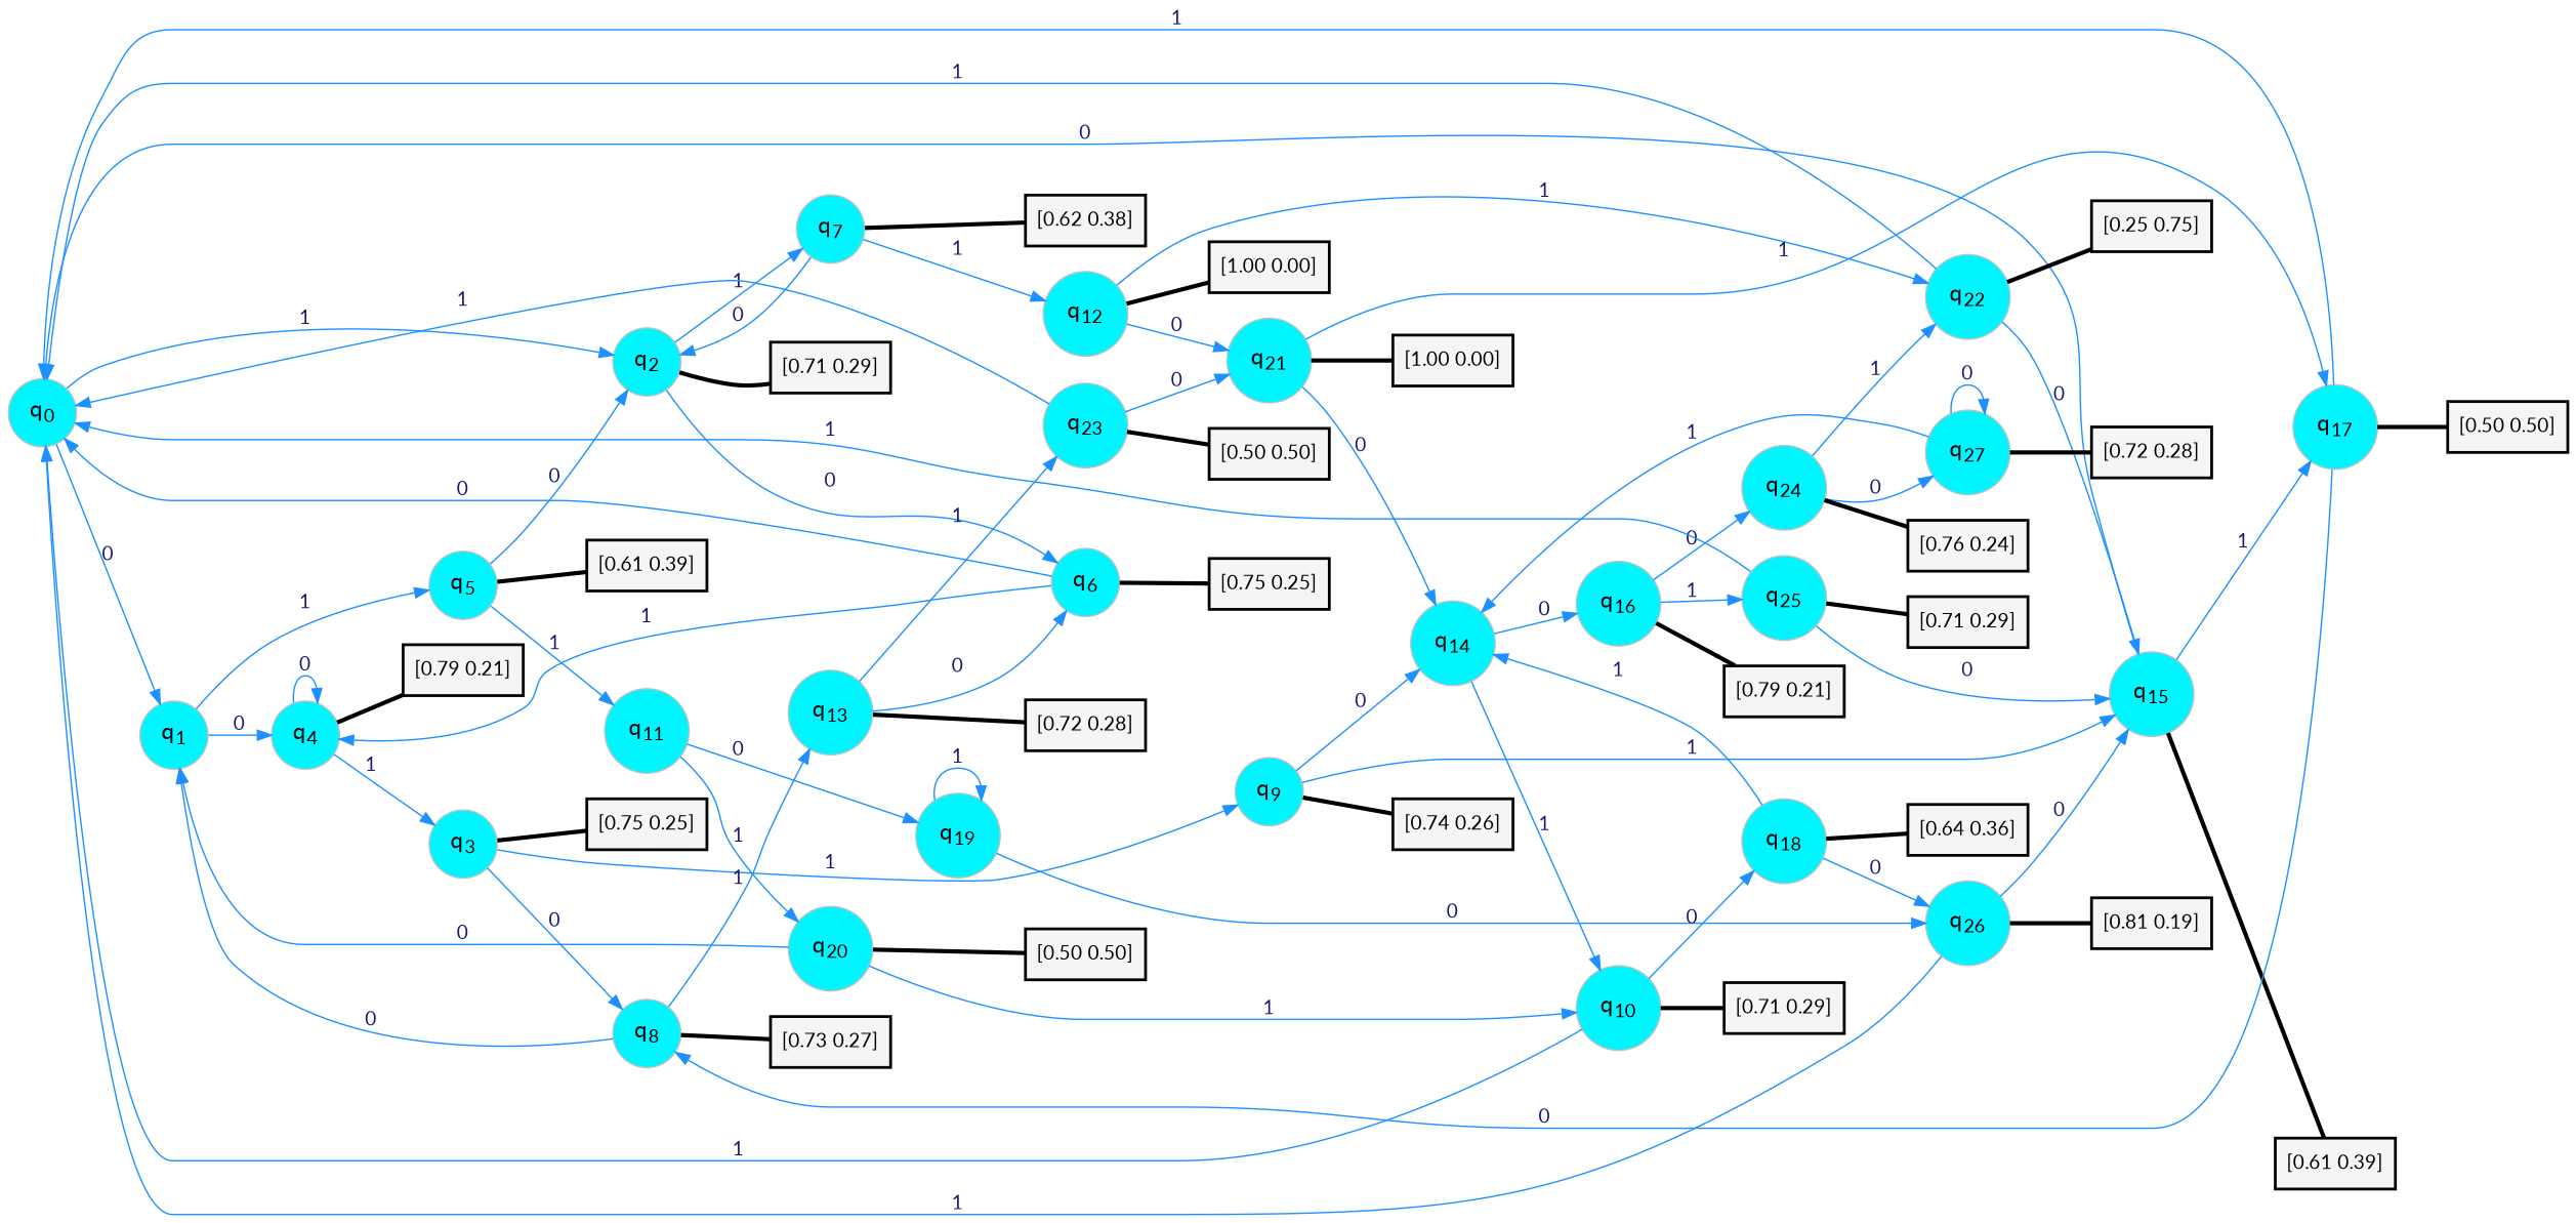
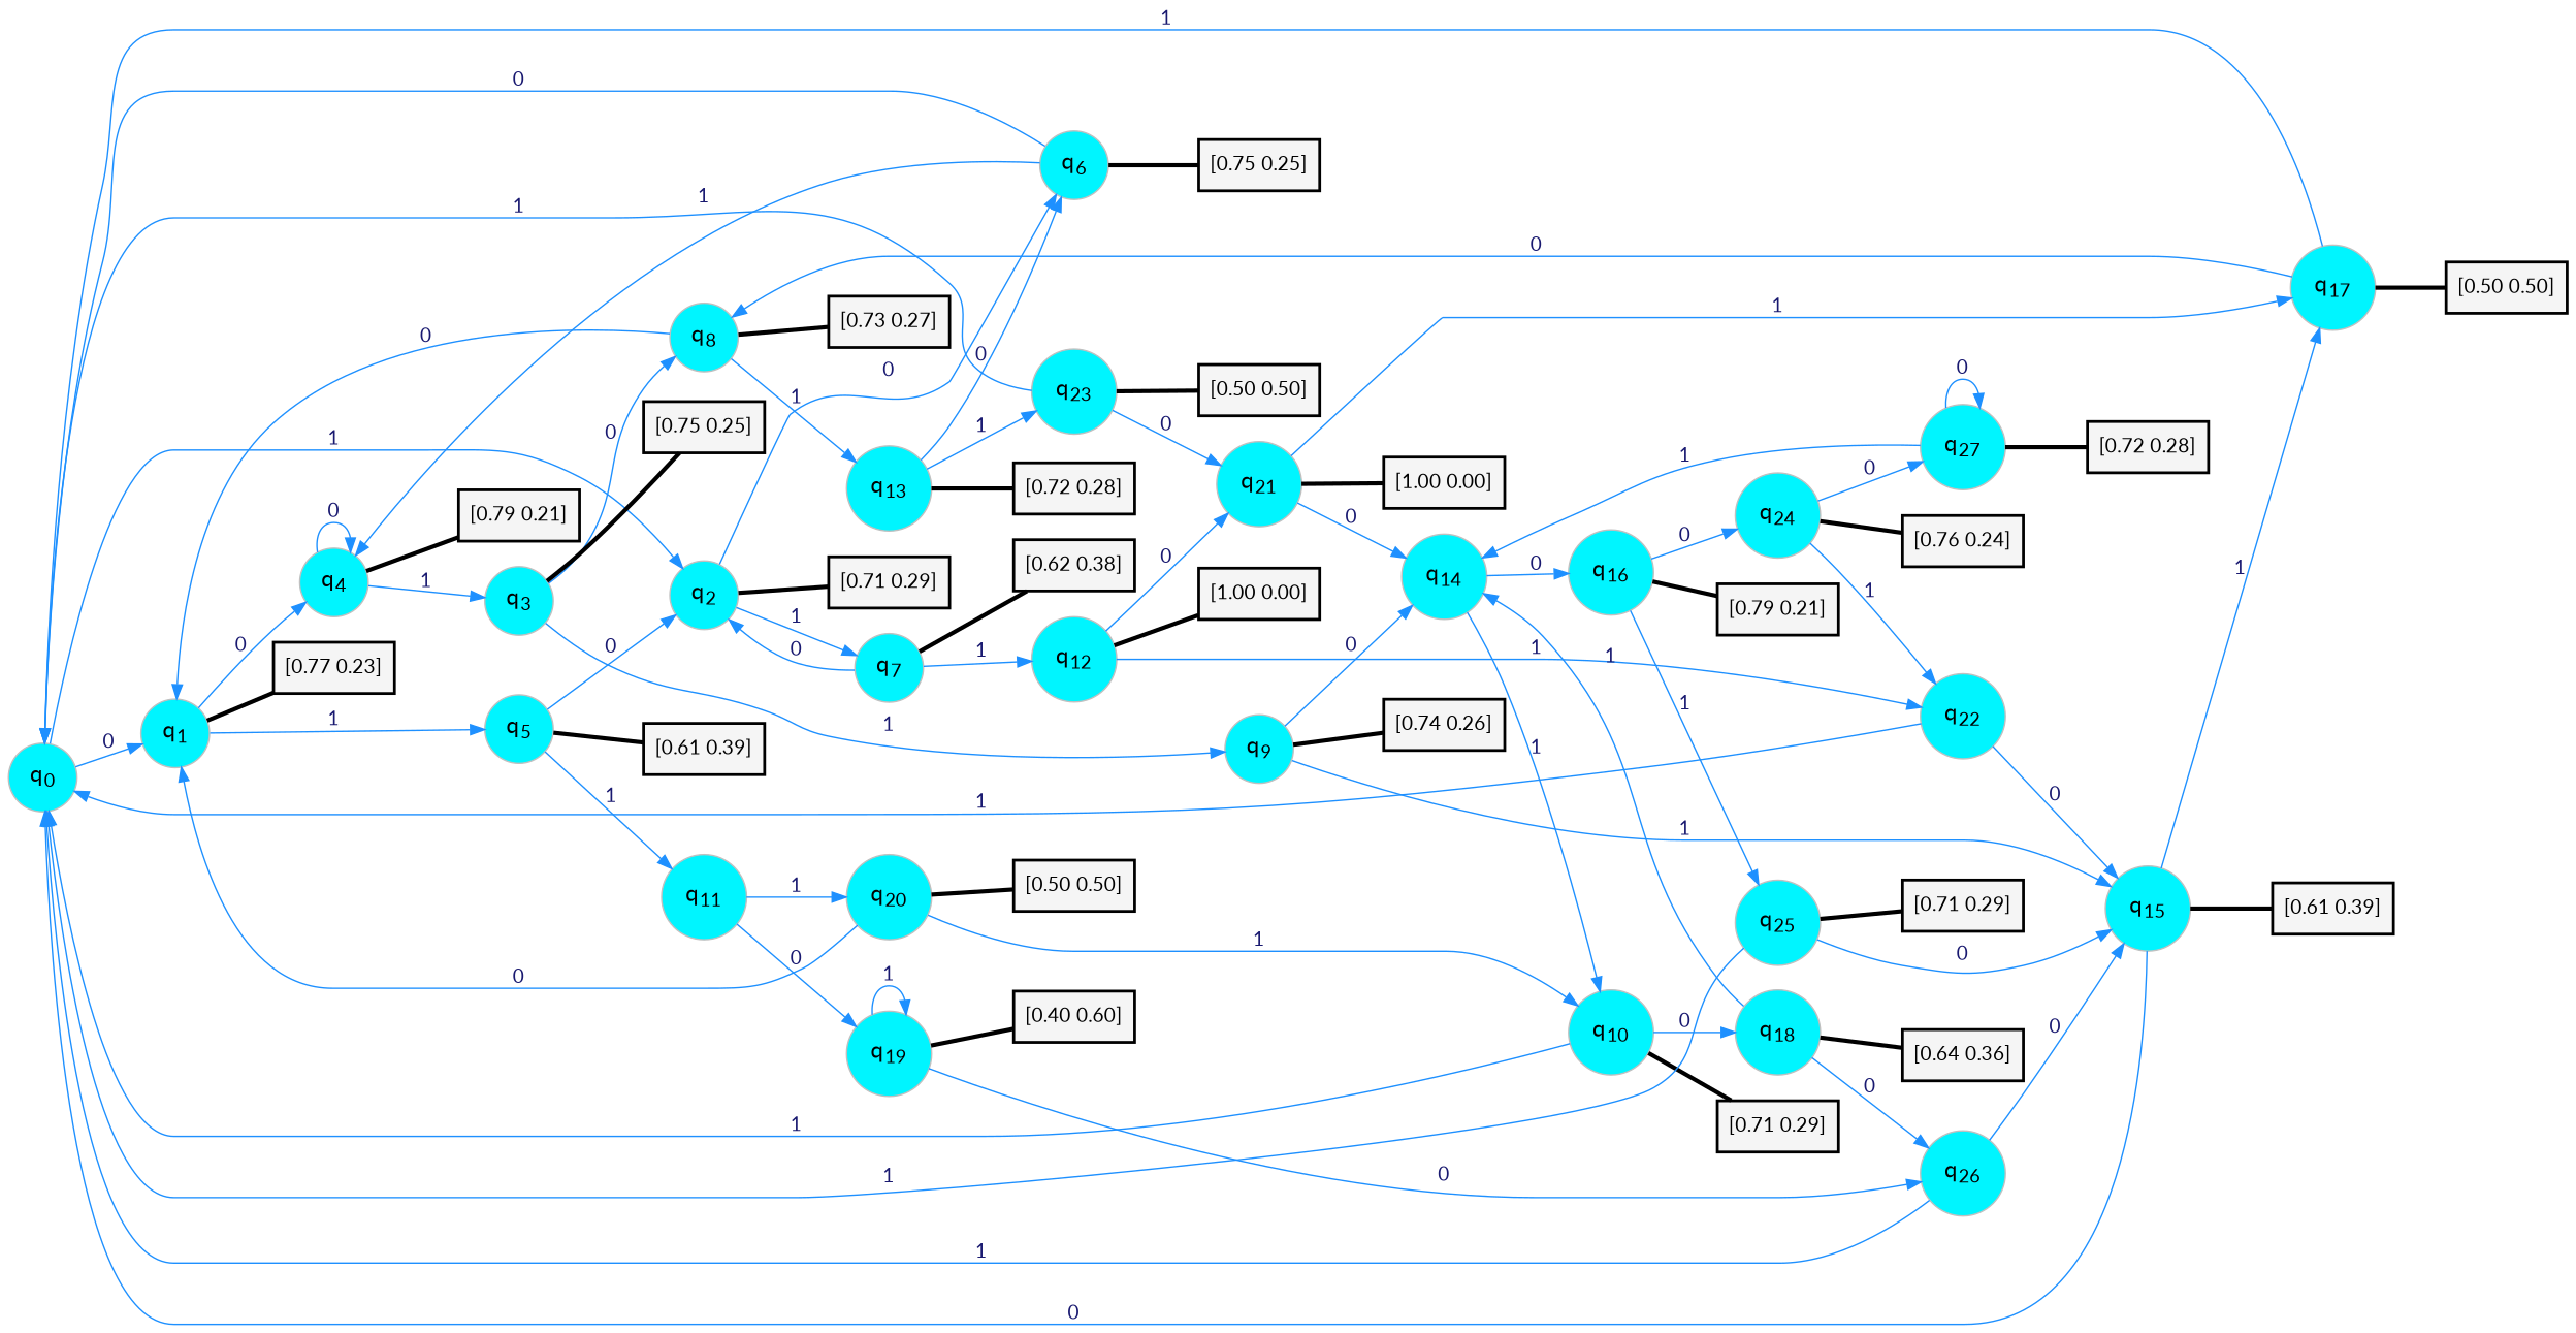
  digraph {
    fontname=Lato
    rankdir=LR
    node [color=gray fillcolor=turquoise1 fontcolor=black fontname=Lato fontsize=16 fontweight=bold shape=circle style=filled]
    edge [arrowsize=1 color=dodgerblue1 fontcolor=midnightblue fontname=Lato fontweight=bold penwidth=1 style=solid weight=20]
    n1 [label=<q<SUB>0</SUB>>]
    n2 [label=<q<SUB>1</SUB>>]
    n3 [label=<q<SUB>2</SUB>>]
    n4 [label=<q<SUB>4</SUB>>]
    n5 [label=<q<SUB>5</SUB>>]
+   n6 [color=black fillcolor=whitesmoke fontsize=14 label="[0.77 0.23]" penwidth=2 shape=box]
    n7 [label=<q<SUB>6</SUB>>]
    n8 [label=<q<SUB>7</SUB>>]
    n9 [color=black fillcolor=whitesmoke fontsize=14 label="[0.71 0.29]" penwidth=2 shape=box]
    n10 [label=<q<SUB>3</SUB>>]
    n11 [color=black fillcolor=whitesmoke fontsize=14 label="[0.79 0.21]" penwidth=2 shape=box]
    n12 [label=<q<SUB>11</SUB>>]
    n13 [color=black fillcolor=whitesmoke fontsize=14 label="[0.61 0.39]" penwidth=2 shape=box]
    n14 [color=black fillcolor=whitesmoke fontsize=14 label="[0.75 0.25]" penwidth=2 shape=box]
    n15 [label=<q<SUB>12</SUB>>]
    n16 [color=black fillcolor=whitesmoke fontsize=14 label="[0.62 0.38]" penwidth=2 shape=box]
    n17 [label=<q<SUB>8</SUB>>]
    n18 [label=<q<SUB>9</SUB>>]
    n19 [color=black fillcolor=whitesmoke fontsize=14 label="[0.75 0.25]" penwidth=2 shape=box]
    n20 [label=<q<SUB>13</SUB>>]
    n21 [color=black fillcolor=whitesmoke fontsize=14 label="[0.73 0.27]" penwidth=2 shape=box]
    n22 [label=<q<SUB>14</SUB>>]
    n23 [label=<q<SUB>15</SUB>>]
    n24 [color=black fillcolor=whitesmoke fontsize=14 label="[0.74 0.26]" penwidth=2 shape=box]
    n25 [label=<q<SUB>19</SUB>>]
    n26 [label=<q<SUB>20</SUB>>]
    n27 [label=<q<SUB>21</SUB>>]
    n28 [label=<q<SUB>22</SUB>>]
    n29 [color=black fillcolor=whitesmoke fontsize=14 label="[1.00 0.00]" penwidth=2 shape=box]
    n30 [label=<q<SUB>23</SUB>>]
    n31 [color=black fillcolor=whitesmoke fontsize=14 label="[0.72 0.28]" penwidth=2 shape=box]
    n32 [label=<q<SUB>10</SUB>>]
    n33 [label=<q<SUB>16</SUB>>]
    n34 [label=<q<SUB>17</SUB>>]
    n35 [color=black fillcolor=whitesmoke fontsize=14 label="[0.61 0.39]" penwidth=2 shape=box]
    n36 [label=<q<SUB>18</SUB>>]
    n37 [color=black fillcolor=whitesmoke fontsize=14 label="[0.71 0.29]" penwidth=2 shape=box]
    n38 [label=<q<SUB>26</SUB>>]
    n39 [color=black fillcolor=whitesmoke fontsize=14 label="[0.64 0.36]" penwidth=2 shape=box]
+   n40 [color=black fillcolor=whitesmoke fontsize=14 label="[0.40 0.60]" penwidth=2 shape=box]
    n41 [color=black fillcolor=whitesmoke fontsize=14 label="[0.50 0.50]" penwidth=2 shape=box]
    n42 [color=black fillcolor=whitesmoke fontsize=14 label="[1.00 0.00]" penwidth=2 shape=box]
-   n43 [color=black fillcolor=whitesmoke fontsize=14 label="[0.25 0.75]" penwidth=2 shape=box]
    n44 [color=black fillcolor=whitesmoke fontsize=14 label="[0.50 0.50]" penwidth=2 shape=box]
    n45 [label=<q<SUB>24</SUB>>]
    n46 [label=<q<SUB>25</SUB>>]
    n47 [color=black fillcolor=whitesmoke fontsize=14 label="[0.79 0.21]" penwidth=2 shape=box]
    n48 [color=black fillcolor=whitesmoke fontsize=14 label="[0.50 0.50]" penwidth=2 shape=box]
    n49 [label=<q<SUB>27</SUB>>]
    n50 [color=black fillcolor=whitesmoke fontsize=14 label="[0.76 0.24]" penwidth=2 shape=box]
    n51 [color=black fillcolor=whitesmoke fontsize=14 label="[0.71 0.29]" penwidth=2 shape=box]
-   n52 [color=black fillcolor=whitesmoke fontsize=14 label="[0.81 0.19]" penwidth=2 shape=box]
    n53 [color=black fillcolor=whitesmoke fontsize=14 label="[0.72 0.28]" penwidth=2 shape=box]
    n1 -> n2 [label=0]
    n1 -> n3 [label=1]
    n2 -> n4 [label=0]
    n2 -> n5 [label=1]
+   n2 -> n6 [arrowhead=none color=black penwidth=3]
    n3 -> n7 [label=0]
    n3 -> n8 [label=1]
    n3 -> n9 [arrowhead=none color=black penwidth=3]
    n4 -> n4 [label=0]
    n4 -> n10 [label=1]
    n4 -> n11 [arrowhead=none color=black penwidth=3]
    n5 -> n3 [label=0]
    n5 -> n12 [label=1]
    n5 -> n13 [arrowhead=none color=black penwidth=3]
    n7 -> n1 [label=0]
    n7 -> n4 [label=1]
    n7 -> n14 [arrowhead=none color=black penwidth=3]
    n8 -> n3 [label=0]
    n8 -> n15 [label=1]
    n8 -> n16 [arrowhead=none color=black penwidth=3]
    n10 -> n17 [label=0]
    n10 -> n18 [label=1]
    n10 -> n19 [arrowhead=none color=black penwidth=3]
    n12 -> n25 [label=0]
    n12 -> n26 [label=1]
    n15 -> n27 [label=0]
    n15 -> n28 [label=1]
    n15 -> n29 [arrowhead=none color=black penwidth=3]
    n17 -> n2 [label=0]
    n17 -> n20 [label=1]
    n17 -> n21 [arrowhead=none color=black penwidth=3]
    n18 -> n22 [label=0]
    n18 -> n23 [label=1]
    n18 -> n24 [arrowhead=none color=black penwidth=3]
    n20 -> n7 [label=0]
    n20 -> n30 [label=1]
    n20 -> n31 [arrowhead=none color=black penwidth=3]
    n22 -> n32 [label=1]
    n22 -> n33 [label=0]
    n23 -> n1 [label=0]
    n23 -> n34 [label=1]
    n23 -> n35 [arrowhead=none color=black penwidth=3]
    n25 -> n25 [label=1]
    n25 -> n38 [label=0]
+   n25 -> n40 [arrowhead=none color=black penwidth=3]
    n26 -> n2 [label=0]
    n26 -> n32 [label=1]
    n26 -> n41 [arrowhead=none color=black penwidth=3]
    n27 -> n22 [label=0]
    n27 -> n34 [label=1]
    n27 -> n42 [arrowhead=none color=black penwidth=3]
    n28 -> n1 [label=1]
    n28 -> n23 [label=0]
-   n28 -> n43 [arrowhead=none color=black penwidth=3]
    n30 -> n1 [label=1]
    n30 -> n27 [label=0]
    n30 -> n44 [arrowhead=none color=black penwidth=3]
    n32 -> n1 [label=1]
    n32 -> n36 [label=0]
    n32 -> n37 [arrowhead=none color=black penwidth=3]
    n33 -> n45 [label=0]
    n33 -> n46 [label=1]
    n33 -> n47 [arrowhead=none color=black penwidth=3]
    n34 -> n1 [label=1]
    n34 -> n17 [label=0]
    n34 -> n48 [arrowhead=none color=black penwidth=3]
    n36 -> n22 [label=1]
    n36 -> n38 [label=0]
    n36 -> n39 [arrowhead=none color=black penwidth=3]
    n38 -> n1 [label=1]
    n38 -> n23 [label=0]
-   n38 -> n52 [arrowhead=none color=black penwidth=3]
    n45 -> n28 [label=1]
    n45 -> n49 [label=0]
    n45 -> n50 [arrowhead=none color=black penwidth=3]
    n46 -> n1 [label=1]
    n46 -> n23 [label=0]
    n46 -> n51 [arrowhead=none color=black penwidth=3]
    n49 -> n22 [label=1]
    n49 -> n49 [label=0]
    n49 -> n53 [arrowhead=none color=black penwidth=3]
  }
